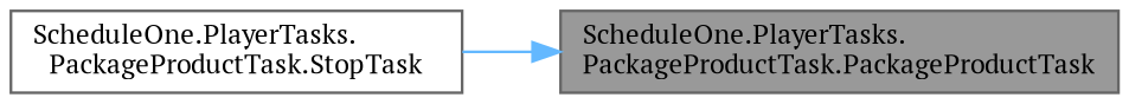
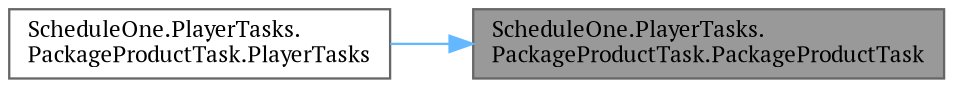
  digraph {
    rankdir=RL
    fontname="PT Serif"
    node [fontname="PT Serif" fontsize=10 shape=box style=filled]
    n1 [color=gray40 fillcolor=grey60 fontcolor=black height=0.2 label="ScheduleOne.PlayerTasks.\lPackageProductTask.PackageProductTask" width=0.4]
-   n2 [color=grey40 fillcolor=white height=0.2 label="ScheduleOne.PlayerTasks.\lPackageProductTask.StopTask" width=0.4]
+   n2 [color=grey40 fillcolor=white height=0.2 label="ScheduleOne.PlayerTasks.\lPackageProductTask.PlayerTasks" width=0.4]
    n1 -> n2 [color=steelblue1 dir=back fontname="PT Serif" fontsize=10 labelfontname=Helvetica labelfontsize=10 style=solid]
  }
